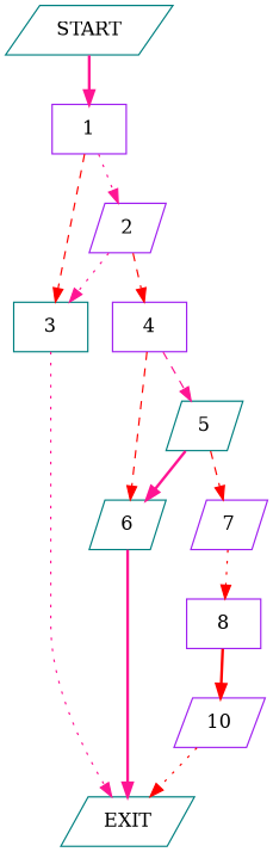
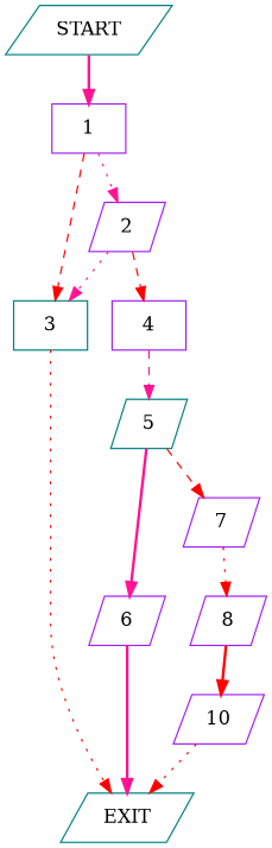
  digraph {
    node [color=purple shape=parallelogram]
    edge [color=deeppink style=dotted]
    n1 [color=teal label=START]
    1 [shape=box]
    2
    3 [color=teal shape=box]
    n5 [color=teal label=EXIT]
    4 [shape=box]
    5 [color=teal]
-   6 [color=teal]
+   6
    7
-   8 [shape=box]
+   8
    10
    n1 -> 1 [style=bold]
    1 -> 2
    1 -> 3 [color=red style=dashed]
    2 -> 3
    2 -> 4 [color=red style=dashed]
-   3 -> n5
+   3 -> n5 [color=red]
    4 -> 5 [style=dashed]
-   4 -> 6 [color=red style=dashed]
    5 -> 6 [style=bold]
    5 -> 7 [color=red style=dashed]
    6 -> n5 [style=bold]
    7 -> 8 [color=red]
    8 -> 10 [color=red style=bold]
    10 -> n5 [color=red]
  }
